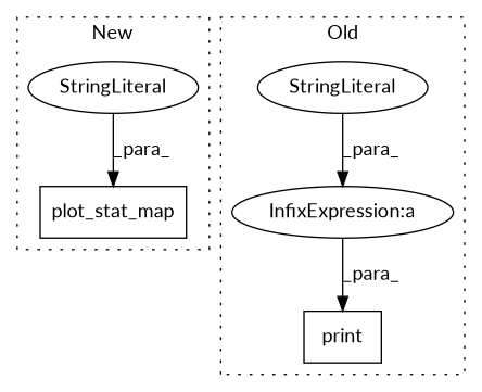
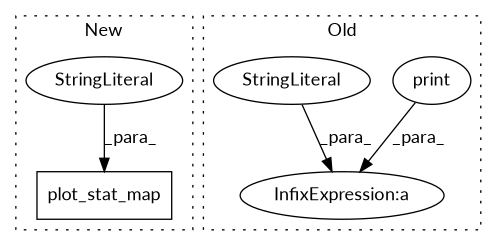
  digraph {
    fontname=Lato
    node [a=32 fontname=Lato shape=ellipse]
    edge [fontname=Lato]
    n1 [l="14,1" label=plot_stat_map s="1990,2092" shape=box]
    n2 [a=45 l=4 label=StringLiteral s=2088]
-   n3 [l="6,1" label=print s="1937,2002" shape=box]
+   n3 [l="6,1" label=print s="1937,2002"]
    n4 [a=27 l=3 label="InfixExpression:a" s=1973]
    n5 [a=45 l=30 label=StringLiteral s=1943]
    subgraph cluster_1 {
      label=New
      style=dotted
      n1
      n2
    }
    subgraph cluster_2 {
      label=Old
      style=dotted
      n3
      n4
      n5
    }
    n2 -> n1 [label=_para_]
-   n4 -> n3 [label=_para_]
+   n3 -> n4 [label=_para_]
    n5 -> n4 [label=_para_]
  }
